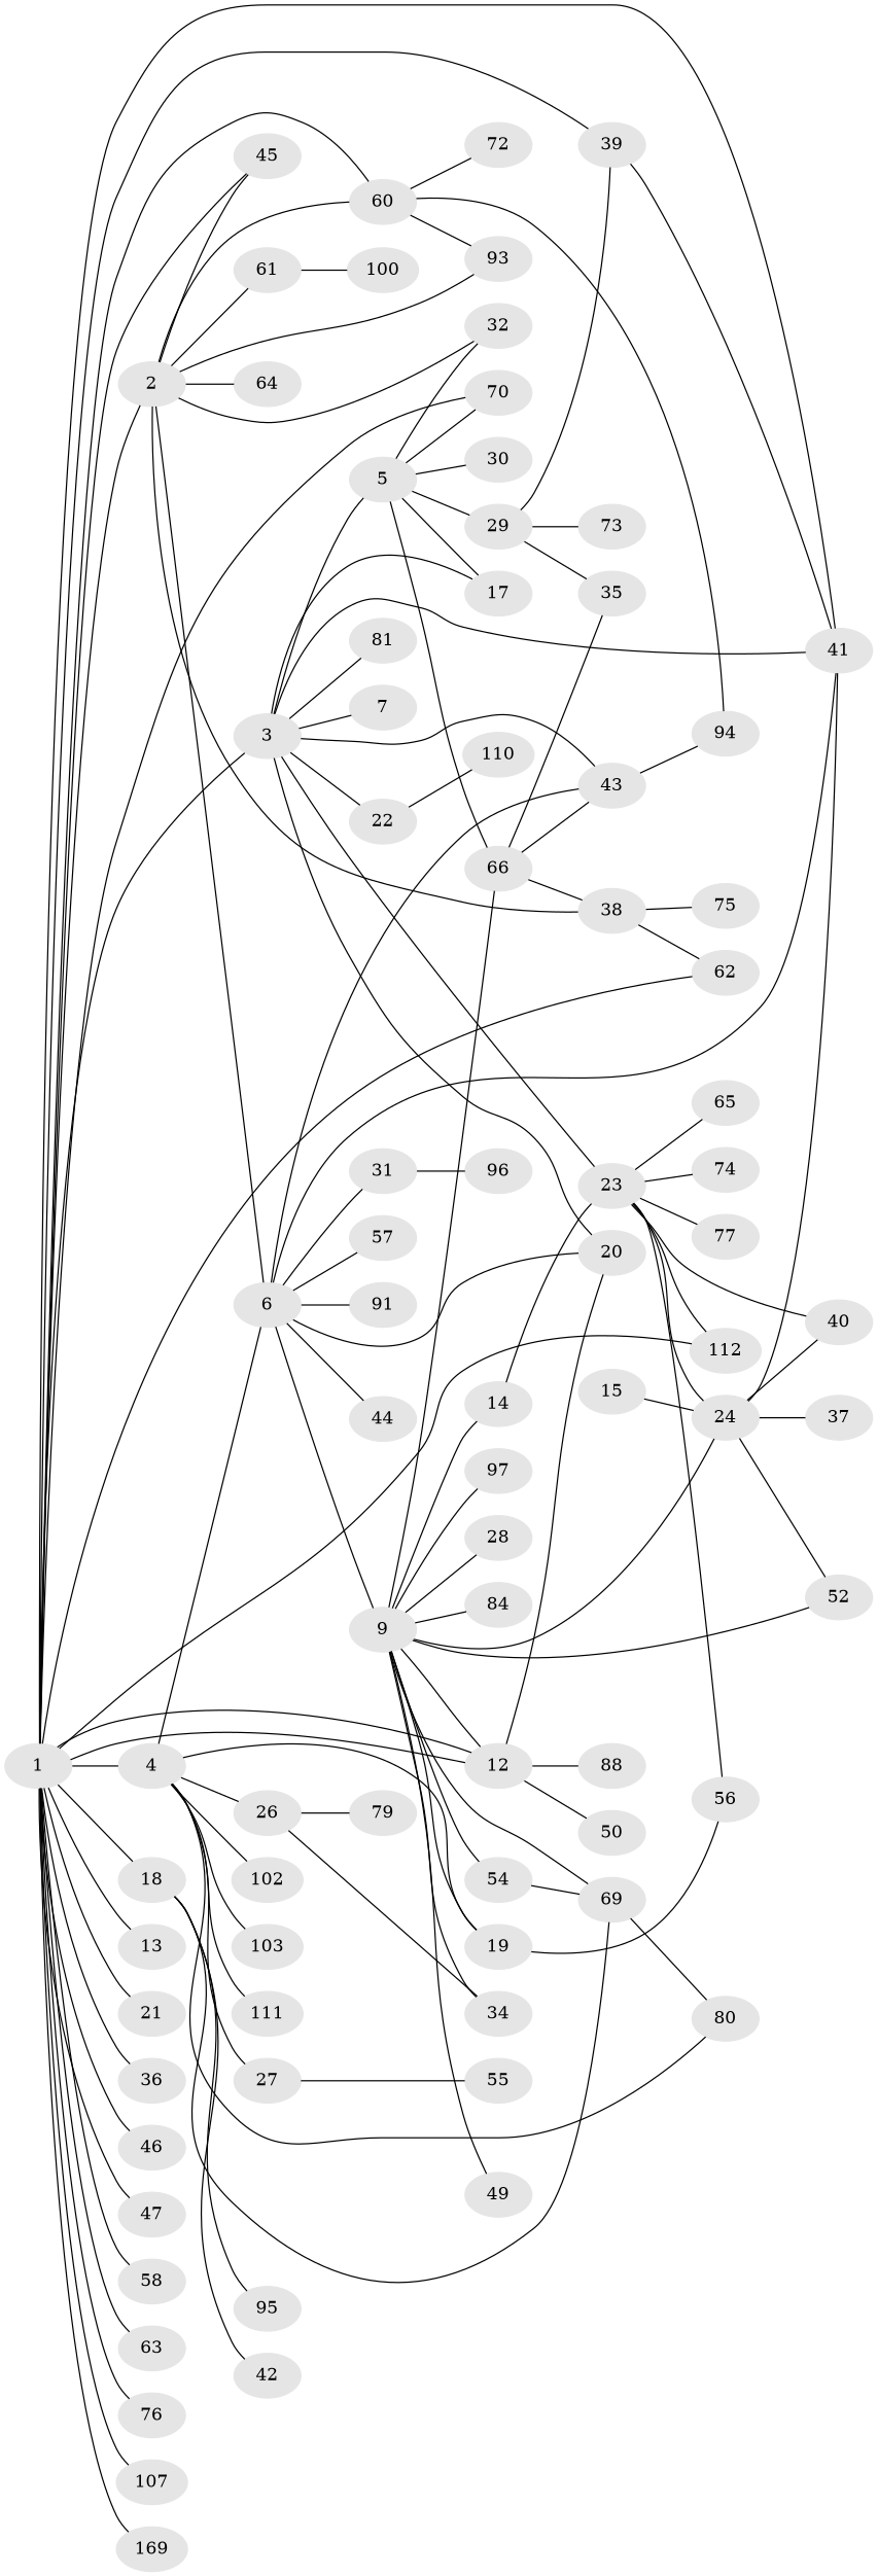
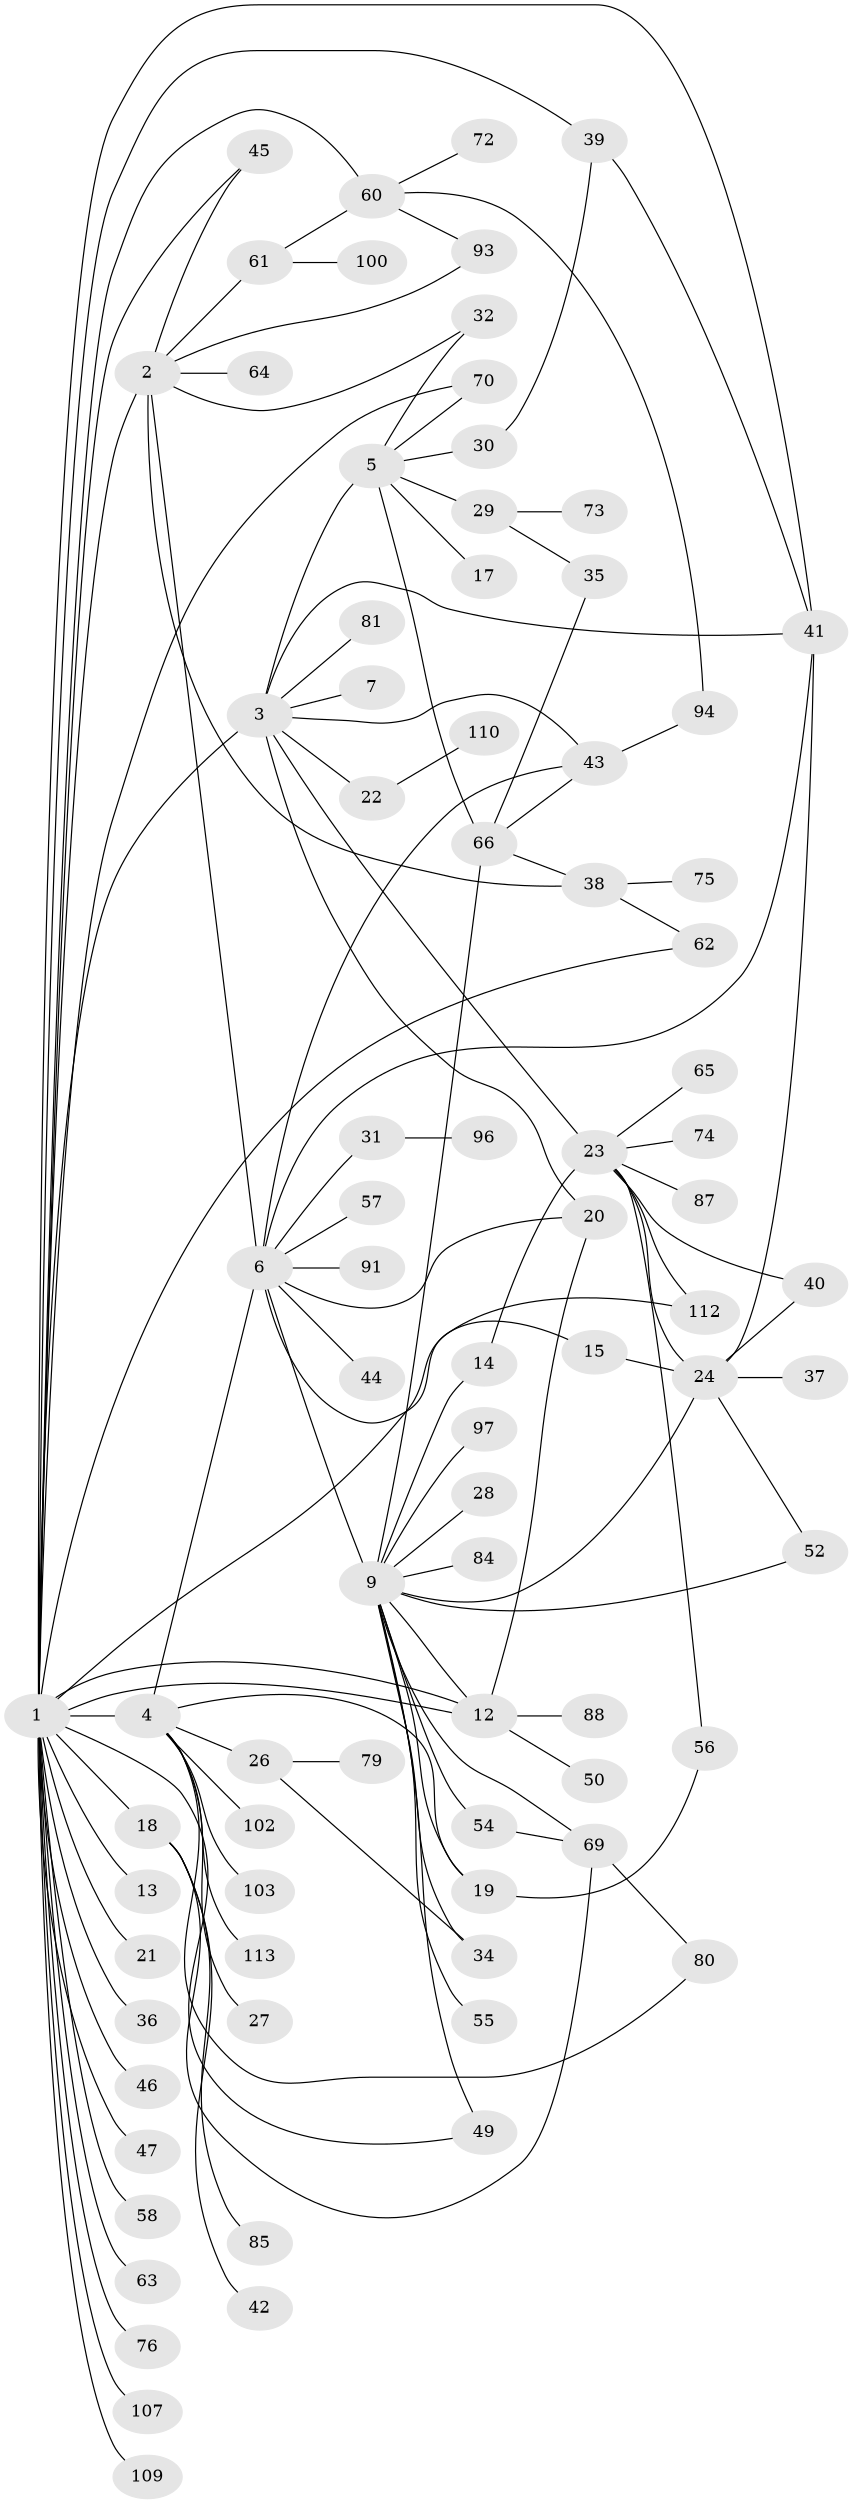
  graph {
    rankdir=LR
    node [color=gray90 style=filled]
    1 [super="+48"]
    2 [super="+67"]
    3 [super="+11"]
    4 [super="+10"]
    12 [super="+68"]
    13
    18 [super="+59"]
    21 [super="+53"]
    36
    39
    41 [super="+51"]
    45
    46
    47 [super="+105"]
    49
    58
    60
    62
    63
    70 [super="+71"]
    76
    107
-   109 [label=169]
+   109
    112
    6 [super="+86"]
    32
    38 [super="+78"]
    61 [super="+90"]
    64
    93
    5 [super="+8"]
    7
    17 [super="+87"]
    20
    22 [super="+92"]
    23 [super="+33"]
    43 [super="+99"]
    81
    19
    26 [super="+104"]
    27
    n42 [label=80]
    102
    103
-   111
+   111 [label=113]
    50
    88
    69 [super="+113"]
    42
-   85 [label=95]
+   85
    94
    72
    9 [super="+25"]
    15
    31 [super="+106"]
    44
    57
    91
    24 [super="+95"]
    52
    40
    37
    75
    100
    n65 [label=66 super="+82"]
    29 [super="+83"]
    30
    110
    56
    65 [super="+66"]
    74
-   77
+   77 [label=87]
    34 [super="+80"]
    79 [super="+98"]
    35 [super="+101"]
    73
    14
    28 [super="+108"]
    54
    55
    84
    97
    96
    1 -- 2
    1 -- 3
    1 -- 4 [weight=2]
    1 -- 12 [weight=2]
    1 -- 12
    1 -- 13
    1 -- 18
    1 -- 21
    1 -- 36
    1 -- 39
    1 -- 41
    1 -- 45
    1 -- 46
    1 -- 47
+   1 -- 49
    1 -- 58
    1 -- 60
    1 -- 62
    1 -- 63
    1 -- 70
    1 -- 76
    1 -- 107
    1 -- 109
    1 -- 112
    2 -- 45
-   2 -- 60
+   61 -- 60
    2 -- 6
    2 -- 32
    2 -- 38
    2 -- 61
    2 -- 64
    2 -- 93
    3 -- 41
    3 -- 5
    3 -- 7
-   3 -- 17
    3 -- 20
    3 -- 22
    3 -- 23
    3 -- 43
    3 -- 81
    4 -- 6
    4 -- 19
    4 -- 26
    4 -- 27
    4 -- n42
    4 -- 102
    4 -- 103
    4 -- 111
    12 -- 20
    12 -- 50
    12 -- 88
    18 -- 69
    18 -- 42
    18 -- 85
    39 -- 41
    60 -- 93
    60 -- 94
    60 -- 72
    6 -- 41
    6 -- 20
    6 -- 43
    6 -- 9
+   6 -- 15
    6 -- 31
    6 -- 44
    6 -- 57
    6 -- 91
    38 -- 62
    38 -- 75
    61 -- 100
    5 -- 70
    5 -- 32
    5 -- 17
    5 -- n65
    5 -- 29
    5 -- 30
    22 -- 110
    23 -- 112
    23 -- 24
    23 -- 40
    23 -- 56
    23 -- 65
    23 -- 74
    23 -- 77
    43 -- 94
    19 -- 56
    26 -- 34
    26 -- 79
    69 -- n42
    9 -- 12
    9 -- 49
    9 -- 19
    9 -- 69
    9 -- 24
    9 -- 52
    9 -- n65
    9 -- 34
    9 -- 14
    9 -- 28 [weight=2]
    9 -- 54
-   27 -- 55
+   9 -- 55
    9 -- 84
    9 -- 97
    15 -- 24
    31 -- 96
    24 -- 41
    24 -- 52
    24 -- 40
    24 -- 37
    n65 -- 38
    n65 -- 43
    n65 -- 35
    29 -- 35
    29 -- 73
-   29 -- 39
+   30 -- 39
    14 -- 23
    54 -- 69
  }
